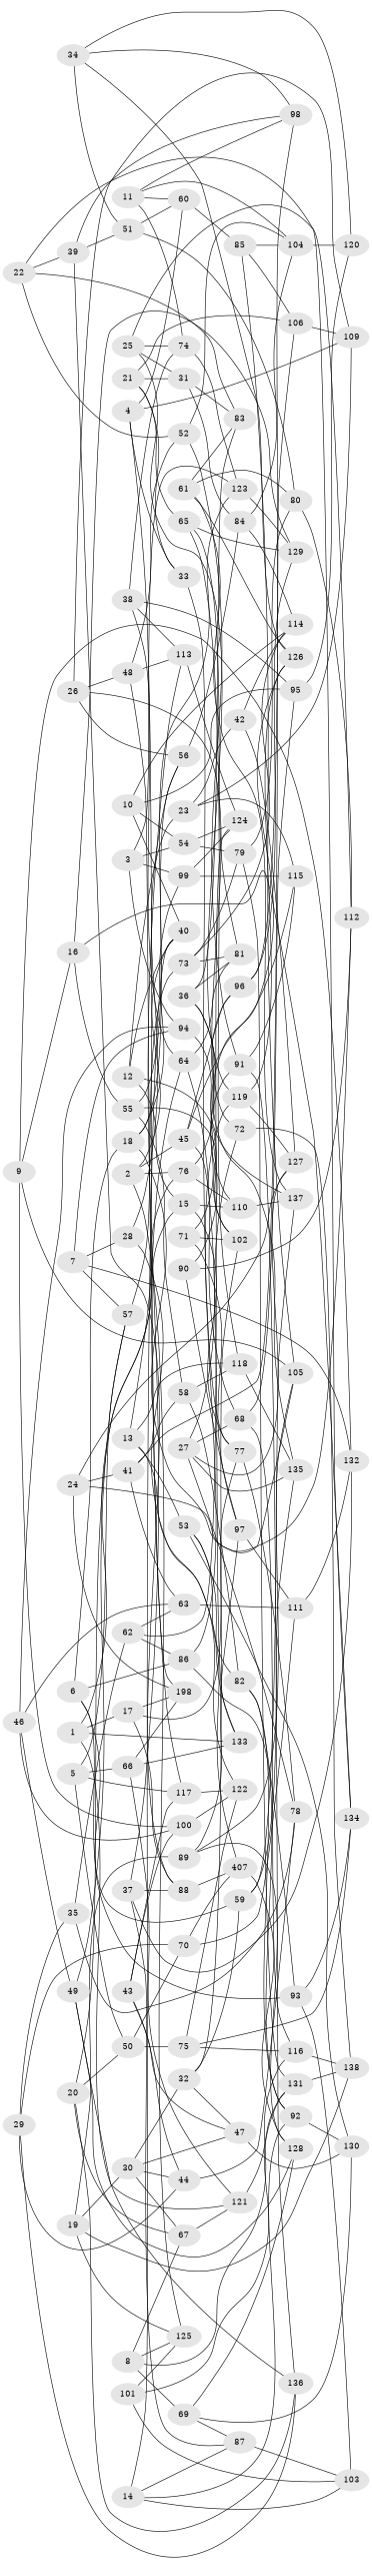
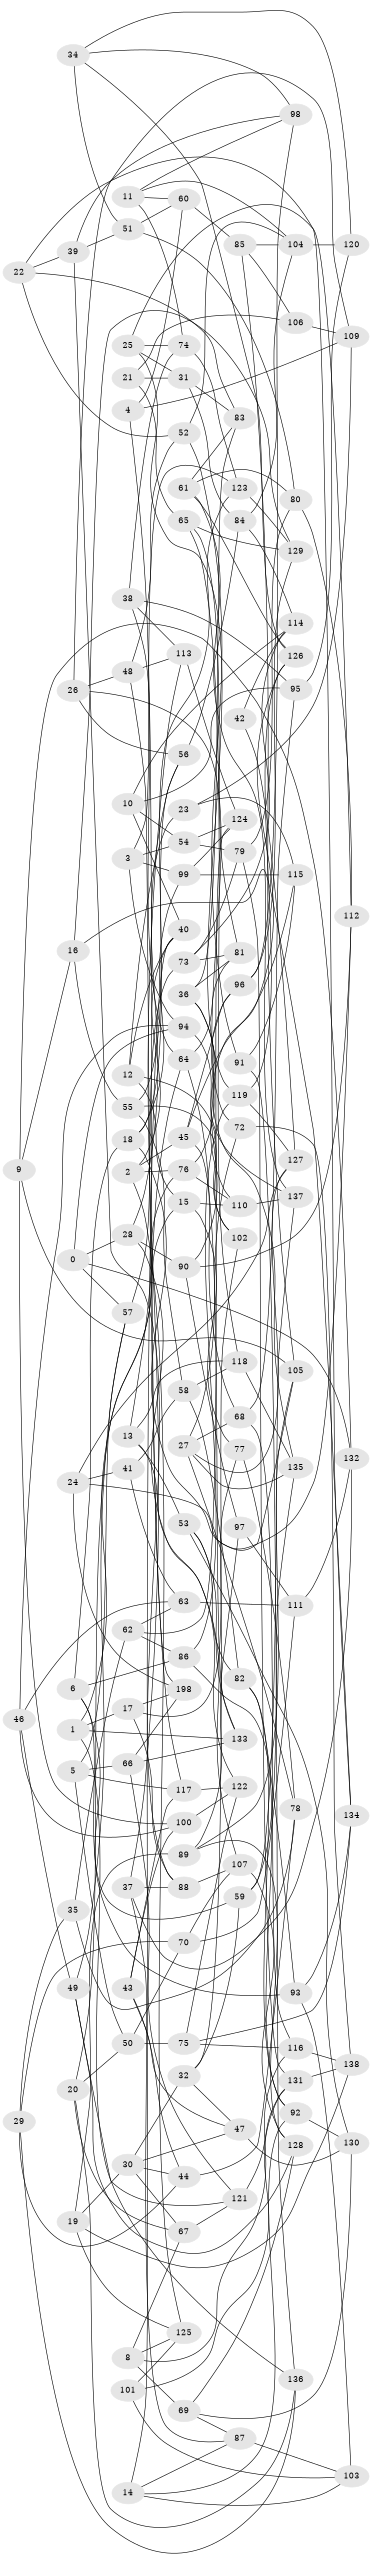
  graph {
    rankdir=LR
    node [color=gray90 style=filled]
    1
    15
    17
    133
    136
    77
    110
    88
    n9 [label=198]
    2
    40
    45
    76
    125
    115
    96
    3
    54
    94
    99
    123
    79
    124
    137
    129
    4
-   33
    60
    109
    117
    85
    122
    5
    50
    57
    66
    70
    75
    73
    121
    6
    18
    59
    86
    93
    56
    112
    135
    92
    119
    103
    134
-   7
+   7 [label=0]
    28
    132
    90
-   107 [label=407]
+   107
    8
    67
    69
    116
    87
    130
    128
    138
    9
    16
    100
    105
    55
    10
    95
    114
    120
    11
    74
    98
    104
    12
    23
    102
    42
    13
    53
    64
    118
    82
    68
    81
    14
    78
    58
    84
    19
    30
    89
    44
    32
    47
    97
    20
    21
    31
    65
    106
    83
    22
    39
    52
    51
    91
    127
    24
    41
    63
    25
    126
    26
    48
    72
    113
    27
    29
    35
    62
    111
-   71
    34
    80
    36
    37
    38
    101
    131
    43
    46
    49
    61
    1 -- 15
    1 -- 17
    1 -- 133
    1 -- 136
    15 -- 77
    15 -- 110
    17 -- 77
    17 -- 88
    17 -- n9
    77 -- 78
    110 -- 137
    88 -- 107
    2 -- 40
    2 -- 45
    2 -- 76
    2 -- 125
    45 -- 133
    45 -- 115
    45 -- 96
    76 -- 110
    76 -- 96
    96 -- 129
    96 -- 98
    3 -- 54
    3 -- 94
    3 -- 99
    3 -- 123
    54 -- 79
    54 -- 124
    94 -- 137
    99 -- 115
    99 -- 124
    123 -- 129
    79 -- 80
    79 -- 131
-   4 -- 33
    4 -- 60
    4 -- 109
    4 -- 117
-   33 -- 77
    60 -- 85
    117 -- 122
    85 -- 105
    85 -- 104
    85 -- 106
    5 -- 117
    5 -- 50
    5 -- 57
    5 -- 66
    50 -- 70
    50 -- 75
    57 -- 73
    66 -- 133
    66 -- n9
    66 -- 121
    70 -- 107
    70 -- 111
    75 -- 122
    75 -- 134
    75 -- 116
    73 -- 79
    73 -- 114
    73 -- 81
    121 -- 131
    6 -- 18
    6 -- 59
    6 -- 86
    6 -- 93
    18 -- 99
    18 -- 56
    18 -- 112
    59 -- 137
    59 -- 135
    86 -- 92
    86 -- 119
    93 -- 103
    93 -- 134
    56 -- 84
    92 -- 130
    119 -- 127
    119 -- 126
    7 -- 94
    7 -- 57
    7 -- 28
    7 -- 132
    28 -- 56
+   28 -- 90
    28 -- 107
    90 -- 112
    90 -- 97
    90 -- 126
    107 -- 128
    8 -- 125
    8 -- 67
    8 -- 69
    8 -- 116
    67 -- 121
    69 -- 87
    69 -- 130
    69 -- 128
    116 -- 138
    87 -- 103
    9 -- 132
    9 -- 16
    9 -- 100
    9 -- 105
    16 -- 129
    16 -- 134
    16 -- 55
    100 -- 122
    55 -- 123
    55 -- 102
    55 -- 58
    10 -- 40
    10 -- 54
    10 -- 95
    10 -- 114
    95 -- 120
    11 -- 60
    11 -- 74
    11 -- 98
    11 -- 104
    74 -- 123
    104 -- 120
    12 -- 15
    12 -- 40
    12 -- 23
    12 -- 102
    23 -- 115
    23 -- 109
-   23 -- 42
    42 -- 114
    42 -- 127
    13 -- 122
    13 -- 53
    13 -- 64
    13 -- 118
    53 -- 133
    53 -- 130
    53 -- 82
    64 -- 68
    64 -- 81
    118 -- 135
    82 -- 93
    82 -- 92
    68 -- 116
    68 -- 95
    14 -- 40
    14 -- 92
    14 -- 103
    14 -- 87
    58 -- 118
    58 -- 82
    84 -- 114
    84 -- 104
    19 -- 125
    19 -- 138
    19 -- 30
    19 -- 89
    30 -- 67
    30 -- 44
    30 -- 32
    30 -- 47
    89 -- 128
    89 -- 105
    89 -- 97
    44 -- 78
    32 -- 59
    32 -- 102
    32 -- 47
    47 -- 130
    97 -- 111
    20 -- 136
    20 -- 76
    20 -- 50
    20 -- 67
-   21 -- 33
    21 -- 31
    21 -- 65
    21 -- 106
    31 -- 84
    31 -- 83
    65 -- 129
    65 -- 118
    65 -- 81
    106 -- 109
    22 -- 134
    22 -- 83
    22 -- 39
    22 -- 52
    39 -- 88
    39 -- 98
    39 -- 51
    52 -- 104
    52 -- 91
    51 -- 60
    51 -- 80
    91 -- 136
    91 -- 115
    24 -- n9
    24 -- 105
    24 -- 127
    24 -- 41
    41 -- 58
-   41 -- 106
    41 -- 63
    63 -- 111
    25 -- 112
    25 -- 119
    25 -- 74
    25 -- 31
    26 -- 109
    26 -- 56
    26 -- 48
    26 -- 72
    48 -- n9
    48 -- 52
    48 -- 113
    72 -- 138
    113 -- 124
    27 -- 135
    27 -- 68
    27 -- 78
    27 -- 127
    27 -- 72
    29 -- 136
    29 -- 70
    29 -- 44
    29 -- 35
    35 -- 78
    35 -- 62
    62 -- 124
    62 -- 86
    62 -- 63
    111 -- 132
-   71 -- 102
-   71 -- 97
-   71 -- 91
    34 -- 120
    34 -- 98
    34 -- 51
    34 -- 126
    80 -- 112
    36 -- 110
    36 -- 135
    36 -- 81
    36 -- 83
    37 -- 88
    37 -- 132
    37 -- 87
    37 -- 113
    38 -- 95
    38 -- 74
    38 -- 64
    38 -- 113
    101 -- 125
    101 -- 103
    101 -- 131
    131 -- 138
    43 -- 117
    43 -- 100
    43 -- 44
    43 -- 47
    46 -- 94
    46 -- 100
    46 -- 63
    46 -- 49
    49 -- 57
    49 -- 121
    49 -- 128
    61 -- 137
    61 -- 83
    61 -- 126
    61 -- 80
  }
